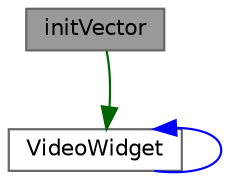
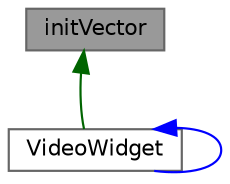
  digraph {
    rankdir=TB
    node [fontname=Helvetica fontsize=10 shape=box style=filled]
    edge [dir=back fontname=Helvetica fontsize=10 labelfontname=Helvetica labelfontsize=10 style=solid]
    n1 [color=gray40 fillcolor=grey60 fontcolor=black height=0.2 label=initVector width=0.4]
    n2 [color=grey40 fillcolor=white height=0.2 label=VideoWidget width=0.4]
-   n2 -> n1 [color=darkgreen]
+   n1 -> n2 [color=darkgreen]
    n2 -> n2 [color=blue]
  }
